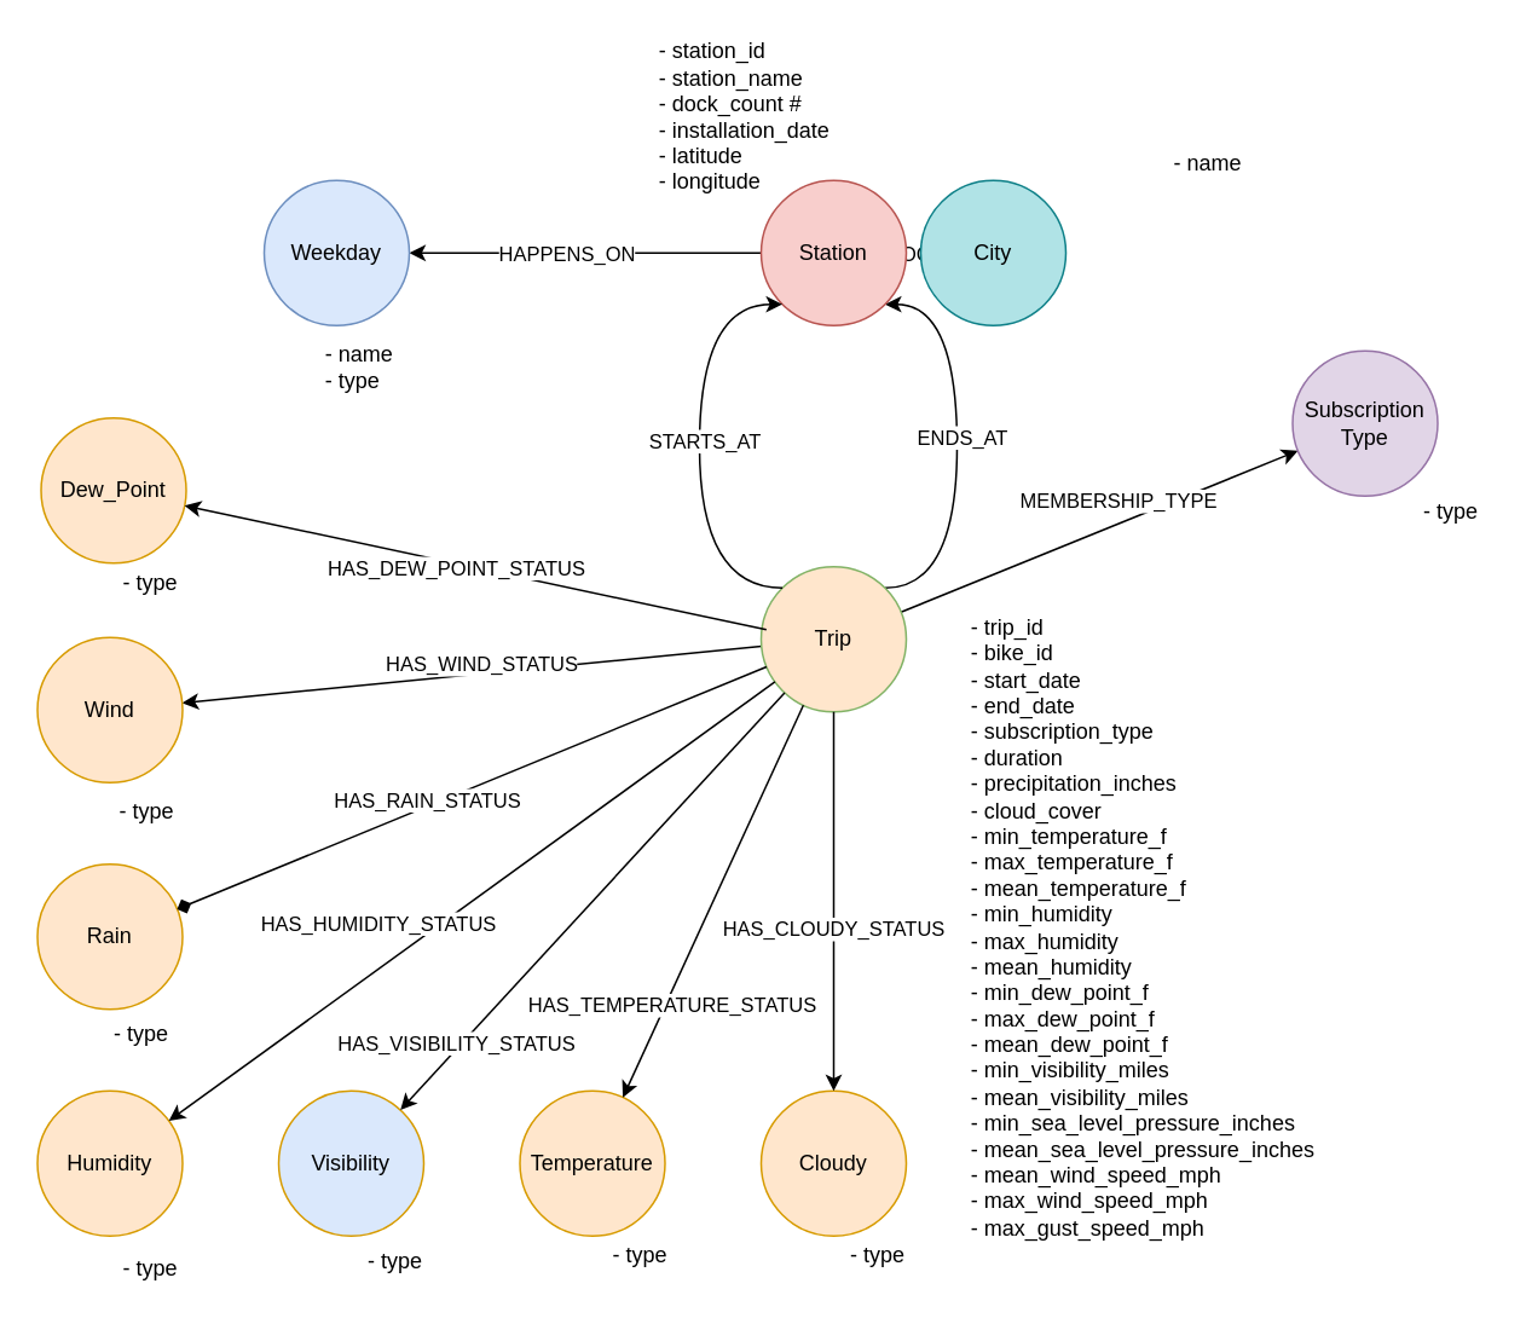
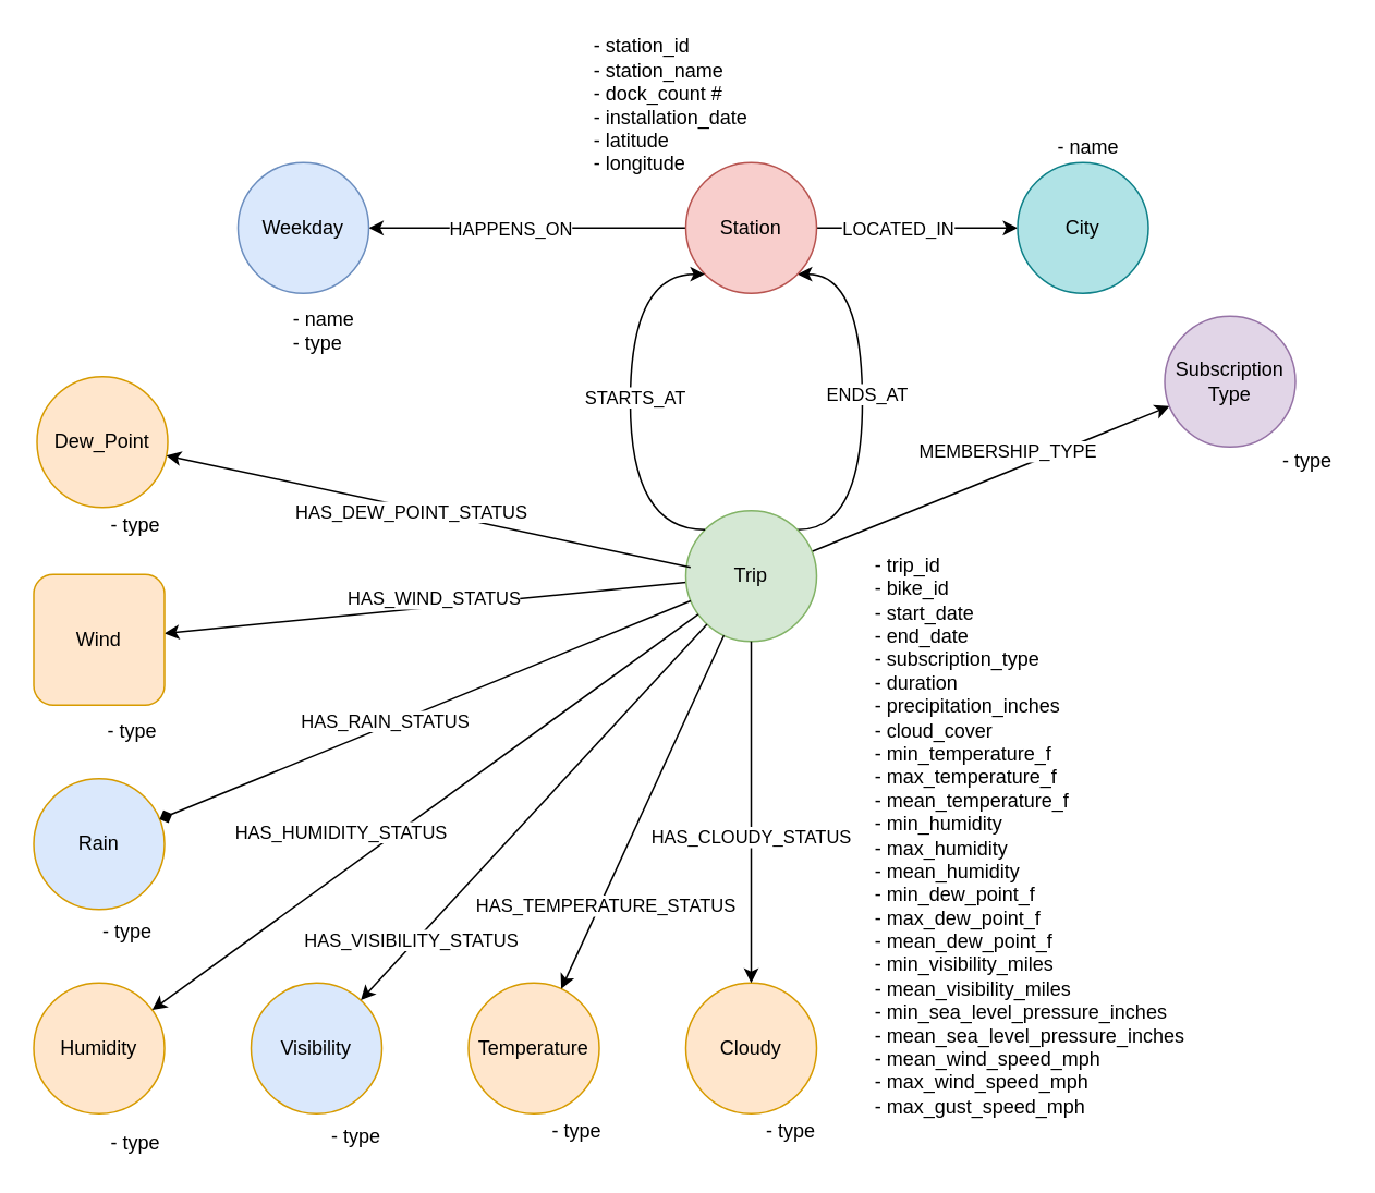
  <mxCell id="0" />
  <mxCell id="1" parent="0" />
  <mxCell id="2" value="" style="edgeStyle=orthogonalEdgeStyle;rounded=0;orthogonalLoop=1;jettySize=auto;html=1;startArrow=none;startFill=0;endArrow=classic;endFill=1;curved=1;exitX=1;exitY=0;exitDx=0;exitDy=0;entryX=1;entryY=1;entryDx=0;entryDy=0;" parent="1" source="8" target="13" edge="1"><mxGeometry relative="1" as="geometry"><Array as="points"><mxPoint x="527" y="324" /><mxPoint x="527" y="167" /></Array></mxGeometry></mxCell>
  <mxCell id="3" value="ENDS_AT" style="edgeLabel;html=1;align=center;verticalAlign=middle;resizable=0;points=[];" parent="2" vertex="1" connectable="0"><mxGeometry x="-0.189" y="2" relative="1" as="geometry"><mxPoint x="4" y="-27" as="offset" /></mxGeometry></mxCell>
  <mxCell id="4" value="" style="edgeStyle=none;rounded=0;orthogonalLoop=1;jettySize=auto;html=1;startArrow=none;startFill=0;endArrow=classic;endFill=1;" parent="1" source="8" target="14" edge="1"><mxGeometry relative="1" as="geometry"><mxPoint x="368" y="448" as="sourcePoint" /></mxGeometry></mxCell>
  <mxCell id="5" value="HAS_WIND_STATUS" style="edgeLabel;html=1;align=center;verticalAlign=middle;resizable=0;points=[];" parent="4" vertex="1" connectable="0"><mxGeometry x="-0.368" relative="1" as="geometry"><mxPoint x="-54" as="offset" /></mxGeometry></mxCell>
  <mxCell id="6" value="" style="edgeStyle=none;rounded=0;orthogonalLoop=1;jettySize=auto;html=1;startArrow=none;startFill=0;endArrow=classic;endFill=1;" parent="1" source="8" target="15" edge="1"><mxGeometry relative="1" as="geometry" /></mxCell>
  <mxCell id="7" value="MEMBERSHIP_TYPE" style="edgeLabel;html=1;align=center;verticalAlign=middle;resizable=0;points=[];" parent="6" vertex="1" connectable="0"><mxGeometry x="0.384" relative="1" as="geometry"><mxPoint x="-32" as="offset" /></mxGeometry></mxCell>
- <mxCell id="8" value="Trip" style="ellipse;whiteSpace=wrap;html=1;aspect=fixed;fillColor=#ffe6cc;strokeColor=#82b366;" parent="1" vertex="1"><mxGeometry x="419" y="312" width="80" height="80" as="geometry" /></mxCell>
+ <mxCell id="8" value="Trip" style="ellipse;whiteSpace=wrap;html=1;aspect=fixed;fillColor=#d5e8d4;strokeColor=#82b366;" parent="1" vertex="1"><mxGeometry x="419" y="312" width="80" height="80" as="geometry" /></mxCell>
  <mxCell id="9" value="" style="edgeStyle=orthogonalEdgeStyle;rounded=0;orthogonalLoop=1;jettySize=auto;html=1;" parent="1" source="13" target="20" edge="1"><mxGeometry relative="1" as="geometry" /></mxCell>
  <mxCell id="10" value="HAPPENS_ON" style="edgeLabel;html=1;align=center;verticalAlign=middle;resizable=0;points=[];" parent="9" vertex="1" connectable="0"><mxGeometry x="0.113" relative="1" as="geometry"><mxPoint as="offset" /></mxGeometry></mxCell>
  <mxCell id="11" value="" style="rounded=0;orthogonalLoop=1;jettySize=auto;html=1;" parent="1" source="13" target="22" edge="1"><mxGeometry relative="1" as="geometry" /></mxCell>
  <mxCell id="12" value="LOCATED_IN" style="edgeLabel;html=1;align=center;verticalAlign=middle;resizable=0;points=[];" vertex="1" connectable="0" parent="11"><mxGeometry x="-0.562" y="-2" relative="1" as="geometry"><mxPoint x="22" y="-2" as="offset" /></mxGeometry></mxCell>
  <mxCell id="13" value="Station" style="ellipse;whiteSpace=wrap;html=1;aspect=fixed;fillColor=#f8cecc;strokeColor=#b85450;" parent="1" vertex="1"><mxGeometry x="419" y="99" width="80" height="80" as="geometry" /></mxCell>
- <mxCell id="14" value="Wind" style="ellipse;whiteSpace=wrap;html=1;aspect=fixed;fillColor=#ffe6cc;strokeColor=#d79b00;" parent="1" vertex="1"><mxGeometry x="20" y="351" width="80" height="80" as="geometry" /></mxCell>
+ <mxCell id="14" value="Wind" style="whiteSpace=wrap;html=1;aspect=fixed;fillColor=#ffe6cc;strokeColor=#d79b00;rounded=1;" parent="1" vertex="1"><mxGeometry x="20" y="351" width="80" height="80" as="geometry" /></mxCell>
  <mxCell id="15" value="Subscription&lt;br&gt;Type" style="ellipse;whiteSpace=wrap;html=1;aspect=fixed;fillColor=#e1d5e7;strokeColor=#9673a6;" parent="1" vertex="1"><mxGeometry x="712" y="193" width="80" height="80" as="geometry" /></mxCell>
  <mxCell id="16" value="&lt;div&gt;- trip_id&lt;/div&gt;&lt;div&gt;- bike_id&lt;/div&gt;&lt;div&gt;- start_date&lt;br&gt;&lt;/div&gt;&lt;div&gt;- end_date&lt;/div&gt;&lt;div&gt;- subscription_type&lt;/div&gt;&lt;div&gt;- duration&lt;/div&gt;&lt;div&gt;- precipitation_inches&lt;/div&gt;&lt;div&gt;- cloud_cover&lt;/div&gt;- min_temperature_f&lt;div&gt;- max_temperature_f&lt;/div&gt;&lt;div&gt;- mean_temperature_f&lt;/div&gt;&lt;div&gt;&lt;span&gt;- min_humidity&lt;/span&gt;&lt;/div&gt;&lt;div&gt;- max_humidity&lt;span&gt;&lt;br&gt;&lt;/span&gt;&lt;/div&gt;&lt;div&gt;- mean_humidity&lt;br&gt;&lt;/div&gt;&lt;div&gt;- min_dew_point_f&lt;/div&gt;&lt;div&gt;- max_dew_point_f&lt;br&gt;&lt;/div&gt;&lt;div&gt;- mean_dew_point_f&lt;/div&gt;- min_visibility_miles&lt;div&gt;&lt;span&gt;- mean_visibility_miles&lt;/span&gt;&lt;/div&gt;&lt;div&gt;&lt;div&gt;- min_sea_level_pressure_inches&lt;br&gt;&lt;/div&gt;&lt;div&gt;- mean_sea_level_pressure_inches&lt;/div&gt;&lt;/div&gt;&lt;div&gt;&lt;div&gt;- mean_wind_speed_mph&lt;/div&gt;&lt;div&gt;- max_wind_speed_mph&lt;/div&gt;&lt;div&gt;- max_gust_speed_mph&lt;/div&gt;&lt;/div&gt;" style="text;html=1;align=left;verticalAlign=middle;resizable=0;points=[];autosize=1;strokeColor=none;" parent="1" vertex="1"><mxGeometry x="533" y="341" width="199" height="340" as="geometry" /></mxCell>
  <mxCell id="17" value="- station_id&lt;br&gt;- station_name&lt;br&gt;- dock_count #&lt;br&gt;&lt;div&gt;&lt;span&gt;- installation_date&lt;/span&gt;&lt;/div&gt;&lt;div&gt;&lt;span&gt;- latitude&lt;/span&gt;&lt;/div&gt;&lt;div&gt;&lt;span&gt;- longitude&lt;/span&gt;&lt;/div&gt;" style="text;html=1;align=left;verticalAlign=middle;resizable=0;points=[];autosize=1;strokeColor=none;" parent="1" vertex="1"><mxGeometry x="361" y="20" width="104" height="88" as="geometry" /></mxCell>
  <mxCell id="18" value="" style="edgeStyle=orthogonalEdgeStyle;rounded=0;orthogonalLoop=1;jettySize=auto;html=1;startArrow=none;startFill=0;endArrow=classic;endFill=1;curved=1;exitX=0;exitY=0;exitDx=0;exitDy=0;entryX=0;entryY=1;entryDx=0;entryDy=0;" parent="1" source="8" target="13" edge="1"><mxGeometry relative="1" as="geometry"><mxPoint x="371.004" y="329.436" as="sourcePoint" /><mxPoint x="371.004" y="173.004" as="targetPoint" /><Array as="points"><mxPoint x="385" y="324" /><mxPoint x="385" y="167" /></Array></mxGeometry></mxCell>
  <mxCell id="19" value="STARTS_AT" style="edgeLabel;html=1;align=center;verticalAlign=middle;resizable=0;points=[];" parent="18" vertex="1" connectable="0"><mxGeometry x="-0.189" y="2" relative="1" as="geometry"><mxPoint x="4" y="-27" as="offset" /></mxGeometry></mxCell>
  <mxCell id="20" value="Weekday" style="ellipse;whiteSpace=wrap;html=1;aspect=fixed;fillColor=#dae8fc;strokeColor=#6c8ebf;" parent="1" vertex="1"><mxGeometry x="145" y="99" width="80" height="80" as="geometry" /></mxCell>
  <mxCell id="21" value="- name&lt;br&gt;- type" style="text;html=1;align=left;verticalAlign=middle;resizable=0;points=[];autosize=1;strokeColor=none;" parent="1" vertex="1"><mxGeometry x="176.5" y="186" width="47" height="32" as="geometry" /></mxCell>
- <mxCell id="22" value="City" style="ellipse;whiteSpace=wrap;html=1;aspect=fixed;fillColor=#b0e3e6;strokeColor=#0e8088;" parent="1" vertex="1"><mxGeometry x="507" y="99" width="80" height="80" as="geometry" /></mxCell>
+ <mxCell id="22" value="City" style="ellipse;whiteSpace=wrap;html=1;aspect=fixed;fillColor=#b0e3e6;strokeColor=#0e8088;" parent="1" vertex="1"><mxGeometry x="622" y="99" width="80" height="80" as="geometry" /></mxCell>
  <mxCell id="23" value="- name" style="text;html=1;align=center;verticalAlign=middle;resizable=0;points=[];autosize=1;strokeColor=none;" parent="1" vertex="1"><mxGeometry x="641" y="81" width="47" height="18" as="geometry" /></mxCell>
  <mxCell id="24" value="Humidity" style="ellipse;whiteSpace=wrap;html=1;aspect=fixed;fillColor=#ffe6cc;strokeColor=#d79b00;" parent="1" vertex="1"><mxGeometry x="20" y="601" width="80" height="80" as="geometry" /></mxCell>
  <mxCell id="25" value="Cloudy" style="ellipse;whiteSpace=wrap;html=1;aspect=fixed;fillColor=#ffe6cc;strokeColor=#d79b00;" parent="1" vertex="1"><mxGeometry x="419" y="601" width="80" height="80" as="geometry" /></mxCell>
  <mxCell id="26" value="Visibility" style="ellipse;whiteSpace=wrap;html=1;aspect=fixed;fillColor=#dae8fc;strokeColor=#d79b00;" parent="1" vertex="1"><mxGeometry x="153" y="601" width="80" height="80" as="geometry" /></mxCell>
- <mxCell id="27" value="Rain" style="ellipse;whiteSpace=wrap;html=1;aspect=fixed;fillColor=#ffe6cc;strokeColor=#d79b00;" parent="1" vertex="1"><mxGeometry x="20" y="476" width="80" height="80" as="geometry" /></mxCell>
+ <mxCell id="27" value="Rain" style="ellipse;whiteSpace=wrap;html=1;aspect=fixed;fillColor=#dae8fc;strokeColor=#d79b00;" parent="1" vertex="1"><mxGeometry x="20" y="476" width="80" height="80" as="geometry" /></mxCell>
  <mxCell id="28" value="Temperature" style="ellipse;whiteSpace=wrap;html=1;aspect=fixed;fillColor=#ffe6cc;strokeColor=#d79b00;" parent="1" vertex="1"><mxGeometry x="286" y="601" width="80" height="80" as="geometry" /></mxCell>
  <mxCell id="29" value="" style="endArrow=classic;html=1;" parent="1" source="8" target="26" edge="1"><mxGeometry width="50" height="50" relative="1" as="geometry"><mxPoint x="342" y="348" as="sourcePoint" /><mxPoint x="392" y="298" as="targetPoint" /></mxGeometry></mxCell>
  <mxCell id="30" value="HAS_VISIBILITY_STATUS" style="edgeLabel;html=1;align=center;verticalAlign=middle;resizable=0;points=[];" parent="29" vertex="1" connectable="0"><mxGeometry x="0.513" y="-2" relative="1" as="geometry"><mxPoint x="-19" y="20" as="offset" /></mxGeometry></mxCell>
  <mxCell id="31" value="" style="endArrow=classic;html=1;" parent="1" source="8" target="25" edge="1"><mxGeometry width="50" height="50" relative="1" as="geometry"><mxPoint x="342" y="348" as="sourcePoint" /><mxPoint x="392" y="298" as="targetPoint" /></mxGeometry></mxCell>
  <mxCell id="32" value="HAS_CLOUDY_STATUS" style="edgeLabel;html=1;align=center;verticalAlign=middle;resizable=0;points=[];" parent="31" vertex="1" connectable="0"><mxGeometry x="0.139" y="-1" relative="1" as="geometry"><mxPoint as="offset" /></mxGeometry></mxCell>
  <mxCell id="33" value="" style="endArrow=classic;html=1;" parent="1" source="8" target="28" edge="1"><mxGeometry width="50" height="50" relative="1" as="geometry"><mxPoint x="342" y="348" as="sourcePoint" /><mxPoint x="392" y="298" as="targetPoint" /></mxGeometry></mxCell>
  <mxCell id="34" value="HAS_TEMPERATURE_STATUS" style="edgeLabel;html=1;align=center;verticalAlign=middle;resizable=0;points=[];" parent="33" vertex="1" connectable="0"><mxGeometry x="0.328" y="-2" relative="1" as="geometry"><mxPoint x="-5" y="22" as="offset" /></mxGeometry></mxCell>
  <mxCell id="35" value="" style="endArrow=diamond;html=1;" parent="1" source="8" target="27" edge="1"><mxGeometry width="50" height="50" relative="1" as="geometry"><mxPoint x="342" y="348" as="sourcePoint" /><mxPoint x="60" y="479" as="targetPoint" /></mxGeometry></mxCell>
  <mxCell id="36" value="HAS_RAIN_STATUS" style="edgeLabel;html=1;align=center;verticalAlign=middle;resizable=0;points=[];" parent="35" vertex="1" connectable="0"><mxGeometry x="0.144" y="-3" relative="1" as="geometry"><mxPoint as="offset" /></mxGeometry></mxCell>
  <mxCell id="37" value="" style="endArrow=classic;html=1;" parent="1" source="8" target="24" edge="1"><mxGeometry width="50" height="50" relative="1" as="geometry"><mxPoint x="342" y="348" as="sourcePoint" /><mxPoint x="392" y="298" as="targetPoint" /></mxGeometry></mxCell>
  <mxCell id="38" value="HAS_HUMIDITY_STATUS" style="edgeLabel;html=1;align=center;verticalAlign=middle;resizable=0;points=[];" parent="37" vertex="1" connectable="0"><mxGeometry x="0.203" y="-3" relative="1" as="geometry"><mxPoint x="-16" y="-10" as="offset" /></mxGeometry></mxCell>
  <mxCell id="39" value="Dew_Point" style="ellipse;whiteSpace=wrap;html=1;aspect=fixed;fillColor=#ffe6cc;strokeColor=#d79b00;" parent="1" vertex="1"><mxGeometry x="22" y="230" width="80" height="80" as="geometry" /></mxCell>
  <mxCell id="40" value="" style="endArrow=classic;html=1;" parent="1" target="39" edge="1"><mxGeometry width="50" height="50" relative="1" as="geometry"><mxPoint x="421.867" y="346.716" as="sourcePoint" /><mxPoint x="-5" y="-73" as="targetPoint" /></mxGeometry></mxCell>
  <mxCell id="41" value="HAS_DEW_POINT_STATUS" style="edgeLabel;html=1;align=center;verticalAlign=middle;resizable=0;points=[];" parent="40" vertex="1" connectable="0"><mxGeometry x="0.267" y="-1" relative="1" as="geometry"><mxPoint x="32" y="10" as="offset" /></mxGeometry></mxCell>
  <mxCell id="42" value="- type" style="text;html=1;align=center;verticalAlign=middle;resizable=0;points=[];autosize=1;strokeColor=none;" parent="1" vertex="1"><mxGeometry x="463" y="683" width="40" height="18" as="geometry" /></mxCell>
  <mxCell id="43" value="- type" style="text;html=1;align=center;verticalAlign=middle;resizable=0;points=[];autosize=1;strokeColor=none;" parent="1" vertex="1"><mxGeometry x="332" y="683" width="40" height="18" as="geometry" /></mxCell>
  <mxCell id="44" value="- type" style="text;html=1;align=center;verticalAlign=middle;resizable=0;points=[];autosize=1;strokeColor=none;" parent="1" vertex="1"><mxGeometry x="197" y="686" width="40" height="18" as="geometry" /></mxCell>
  <mxCell id="45" value="- type" style="text;html=1;align=center;verticalAlign=middle;resizable=0;points=[];autosize=1;strokeColor=none;" parent="1" vertex="1"><mxGeometry x="62" y="690" width="40" height="18" as="geometry" /></mxCell>
  <mxCell id="46" value="- type" style="text;html=1;align=center;verticalAlign=middle;resizable=0;points=[];autosize=1;strokeColor=none;" parent="1" vertex="1"><mxGeometry x="57" y="561" width="40" height="18" as="geometry" /></mxCell>
  <mxCell id="47" value="- type" style="text;html=1;align=center;verticalAlign=middle;resizable=0;points=[];autosize=1;strokeColor=none;" parent="1" vertex="1"><mxGeometry x="60" y="438" width="40" height="18" as="geometry" /></mxCell>
  <mxCell id="48" value="- type" style="text;html=1;align=center;verticalAlign=middle;resizable=0;points=[];autosize=1;strokeColor=none;" parent="1" vertex="1"><mxGeometry x="62" y="312" width="40" height="18" as="geometry" /></mxCell>
  <mxCell id="49" value="- type" style="text;html=1;align=center;verticalAlign=middle;resizable=0;points=[];autosize=1;strokeColor=none;" parent="1" vertex="1"><mxGeometry x="779" y="273" width="40" height="18" as="geometry" /></mxCell>
